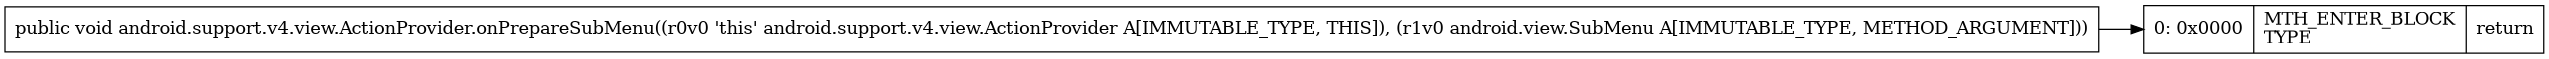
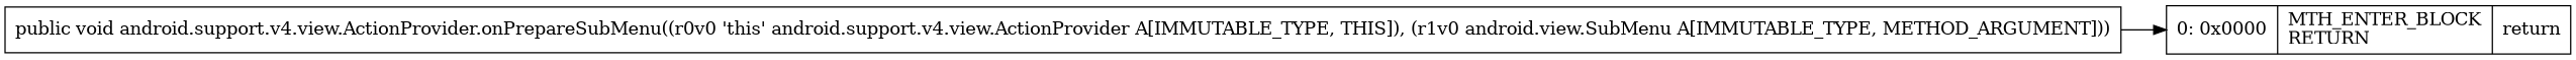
  digraph {
    rankdir=LR
    fontname="DejaVu Serif"
    node [shape=record fontname="DejaVu Serif"]
-   n1 [label="{0\:\ 0x0000|MTH_ENTER_BLOCK\lTYPE\l|return\l}"]
+   n1 [label="{0\:\ 0x0000|MTH_ENTER_BLOCK\lRETURN\l|return\l}"]
    n2 [label="{public void android.support.v4.view.ActionProvider.onPrepareSubMenu((r0v0 'this' android.support.v4.view.ActionProvider A[IMMUTABLE_TYPE, THIS]), (r1v0 android.view.SubMenu A[IMMUTABLE_TYPE, METHOD_ARGUMENT])) }"]
    n2 -> n1 [fontname="DejaVu Serif"]
  }
